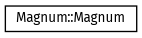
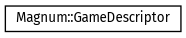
  digraph {
    rankdir=LR
    fontname="Fira Sans"
-   n1 [color=black fillcolor=white fontname="Fira Sans" fontsize=10 height=0.2 label="Magnum::Magnum" shape=record style=filled width=0.4]
+   n1 [color=black fillcolor=white fontname="Fira Sans" fontsize=10 height=0.2 label="Magnum::GameDescriptor" shape=record style=filled width=0.4]
  }
